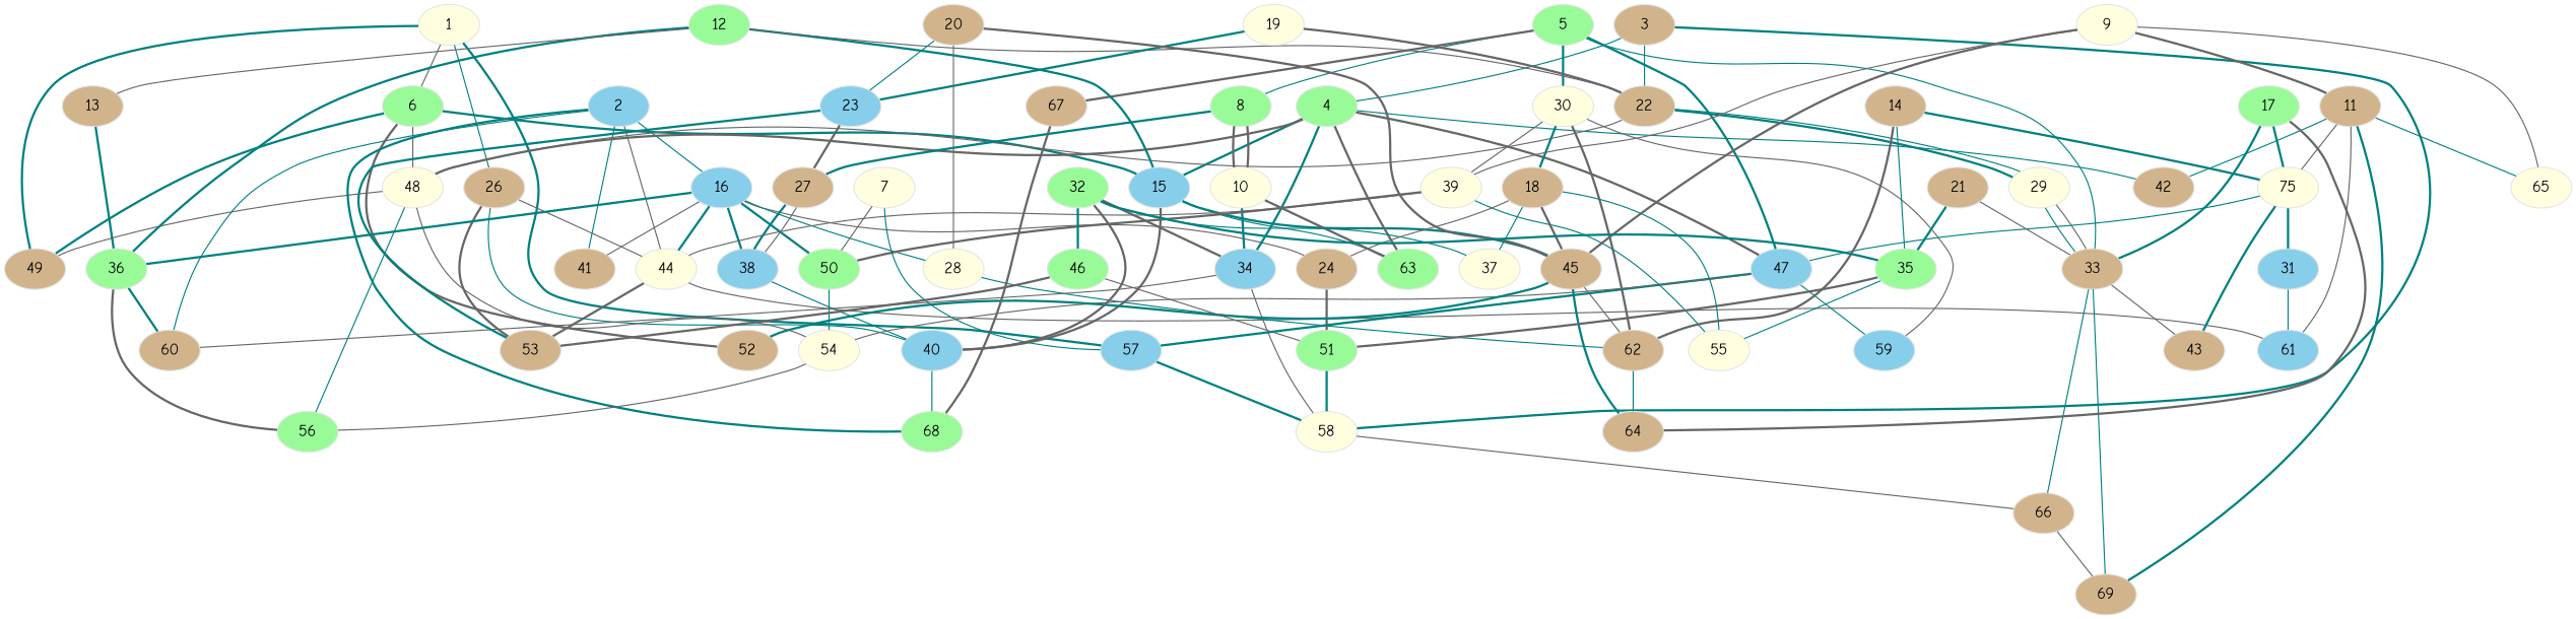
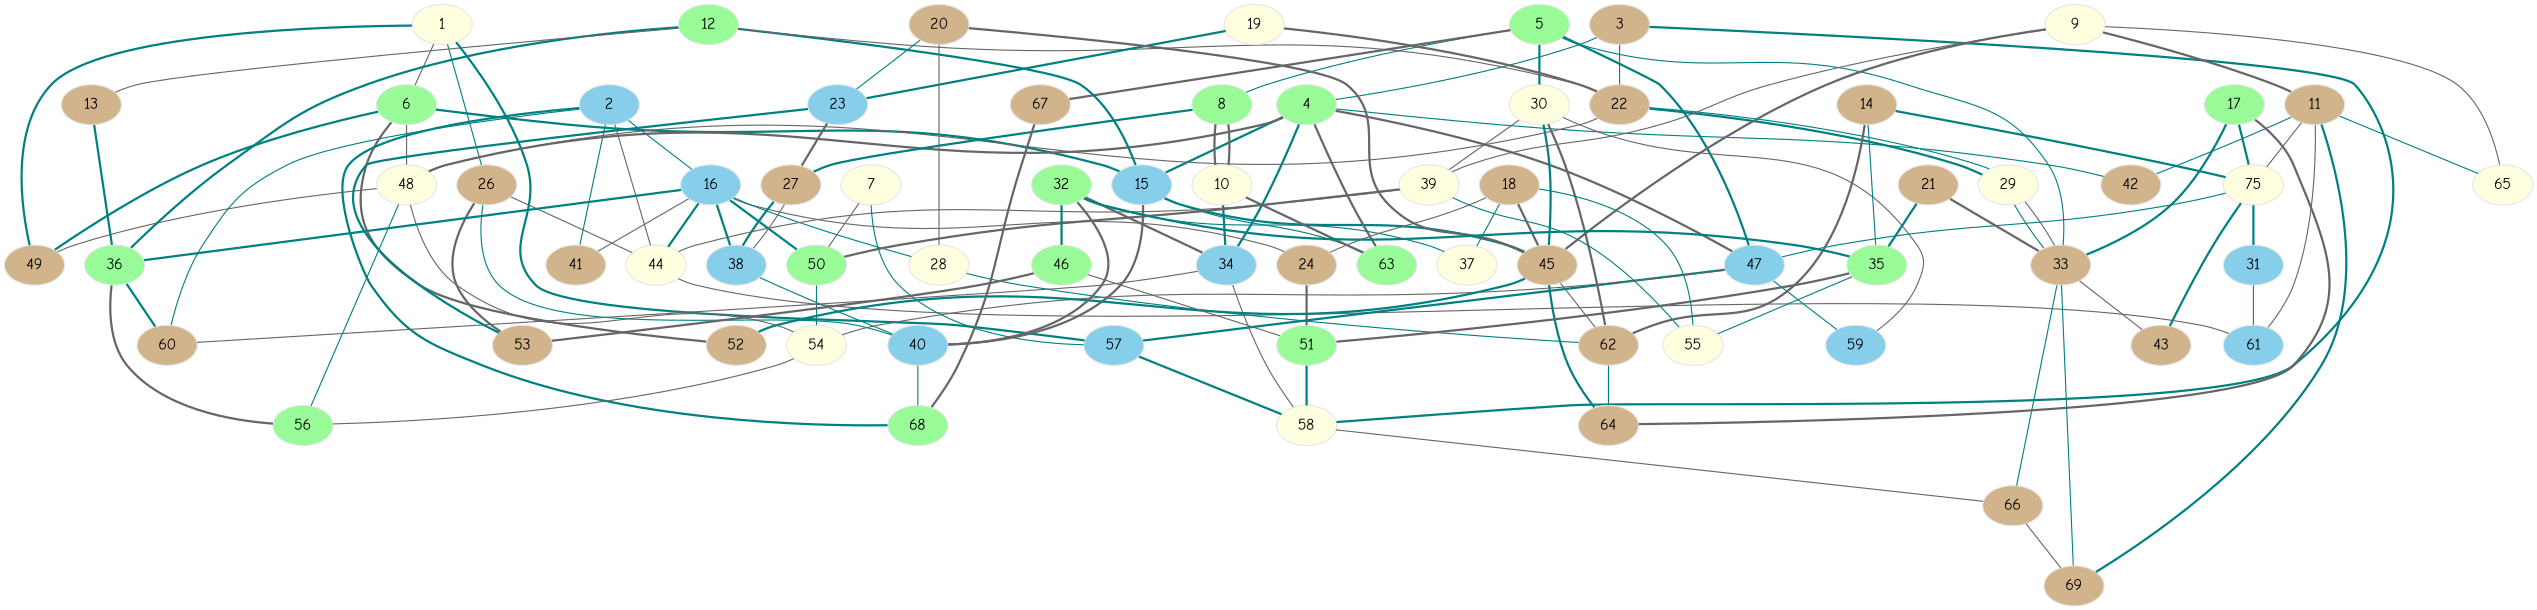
  graph {
    fontname="Comic Neue"
    node [color=gray90 fillcolor=tan fontname="Comic Neue" style=filled]
    edge [color=teal fontname="Comic Neue" style=solid]
    1 [fillcolor=lightyellow]
    6 [fillcolor=palegreen]
    26
    49
    57 [fillcolor=skyblue]
    15 [fillcolor=skyblue]
    48 [fillcolor=lightyellow]
    52
    44 [fillcolor=lightyellow]
    40 [fillcolor=skyblue]
    53
    58 [fillcolor=lightyellow]
    2 [fillcolor=skyblue]
    16 [fillcolor=skyblue]
    41
    60
    68 [fillcolor=palegreen]
    50 [fillcolor=palegreen]
    36 [fillcolor=palegreen]
    24
    28 [fillcolor=lightyellow]
    38 [fillcolor=skyblue]
    61 [fillcolor=skyblue]
    4 [fillcolor=palegreen]
    3
    22
    34 [fillcolor=skyblue]
    42
    47 [fillcolor=skyblue]
    63 [fillcolor=palegreen]
    29 [fillcolor=lightyellow]
    66
    45
    54 [fillcolor=lightyellow]
    59 [fillcolor=skyblue]
    56 [fillcolor=palegreen]
    5 [fillcolor=palegreen]
    8 [fillcolor=palegreen]
    30 [fillcolor=lightyellow]
    33
    67
    10 [fillcolor=lightyellow]
    27
    39 [fillcolor=lightyellow]
    62
    69
    43
    7 [fillcolor=lightyellow]
    9 [fillcolor=lightyellow]
    11
    65 [fillcolor=lightyellow]
    n52 [fillcolor=lightyellow label=75]
    55 [fillcolor=lightyellow]
    64
    31 [fillcolor=skyblue]
    12 [fillcolor=palegreen]
    13
    14
    35 [fillcolor=palegreen]
    51 [fillcolor=palegreen]
    17 [fillcolor=palegreen]
    18
    37 [fillcolor=lightyellow]
    19 [fillcolor=lightyellow]
    23 [fillcolor=skyblue]
    20
    21
    32 [fillcolor=palegreen]
    46 [fillcolor=palegreen]
    1 -- 6 [color=gray40]
    1 -- 26
    1 -- 49 [style=bold]
    1 -- 57 [style=bold]
    6 -- 49 [style=bold]
    6 -- 15 [style=bold]
    6 -- 48 [color=gray40]
    6 -- 52 [color=gray40 style=bold]
    26 -- 44 [color=gray40]
    26 -- 40
    26 -- 53 [color=gray40 style=bold]
    57 -- 58 [style=bold]
    15 -- 40 [color=gray40 style=bold]
    15 -- 63
    15 -- 45 [style=bold]
    48 -- 49 [color=gray40]
    48 -- 54 [color=gray40]
    48 -- 56
-   44 -- 53 [color=gray40 style=bold]
    44 -- 61 [color=gray40]
    40 -- 68
    58 -- 66 [color=gray40]
    2 -- 44 [color=gray40]
    2 -- 16
    2 -- 41
    2 -- 60
    2 -- 68 [style=bold]
    16 -- 44 [style=bold]
    16 -- 41 [color=gray40]
    16 -- 50 [style=bold]
    16 -- 36 [style=bold]
    16 -- 24 [color=gray40]
    16 -- 28
    16 -- 38 [style=bold]
    50 -- 54
    36 -- 60 [style=bold]
    36 -- 56 [color=gray40 style=bold]
    24 -- 51 [color=gray40 style=bold]
    28 -- 62
    38 -- 40
    4 -- 15 [style=bold]
    4 -- 48 [color=gray40 style=bold]
    4 -- 34 [style=bold]
    4 -- 42
    4 -- 47 [color=gray40 style=bold]
    4 -- 63 [color=gray40 style=bold]
    3 -- 58 [style=bold]
    3 -- 4
    3 -- 22
    22 -- 48 [color=gray40]
    22 -- 29 [style=bold]
    22 -- 29
    34 -- 58 [color=gray40]
    34 -- 60 [color=gray40]
    47 -- 57 [style=bold]
    47 -- 54 [color=gray40]
    47 -- 59
    29 -- 33
    29 -- 33 [color=gray40]
    66 -- 69 [color=gray40]
    45 -- 52 [style=bold]
    45 -- 62 [color=gray40]
    45 -- 64 [style=bold]
    54 -- 56 [color=gray40]
    5 -- 47 [style=bold]
    5 -- 8
    5 -- 30 [style=bold]
    5 -- 33
    5 -- 67 [color=gray40 style=bold]
    8 -- 10 [color=gray40 style=bold]
    8 -- 10 [color=gray40 style=bold]
    8 -- 27 [style=bold]
-   30 -- 18 [style=bold]
+   30 -- 45 [style=bold]
    30 -- 59 [color=gray40]
    30 -- 39 [color=gray40]
    30 -- 62 [color=gray40 style=bold]
    33 -- 66
    33 -- 69
    33 -- 43 [color=gray40]
    67 -- 68 [color=gray40 style=bold]
    10 -- 34 [style=bold]
    10 -- 63 [color=gray40 style=bold]
    27 -- 38 [style=bold]
    27 -- 38 [color=gray40]
    39 -- 44 [color=gray40]
    39 -- 50 [color=gray40 style=bold]
    39 -- 55
    62 -- 64
    7 -- 57
    7 -- 50 [color=gray40]
    9 -- 45 [color=gray40 style=bold]
    9 -- 39 [color=gray40]
    9 -- 11 [color=gray40 style=bold]
    9 -- 65 [color=gray40]
    11 -- 61 [color=gray40]
    11 -- 42
    11 -- 69 [style=bold]
    11 -- 65
    11 -- n52 [color=gray40]
    n52 -- 47
    n52 -- 43 [style=bold]
    n52 -- 31 [style=bold]
    31 -- 61
    12 -- 15 [style=bold]
    12 -- 36 [style=bold]
    12 -- 22 [color=gray40]
    12 -- 13 [color=gray40]
    13 -- 36 [style=bold]
    14 -- 62 [color=gray40 style=bold]
    14 -- n52 [style=bold]
    14 -- 35
    35 -- 55
    35 -- 51 [color=gray40 style=bold]
    51 -- 58 [style=bold]
    17 -- 33 [style=bold]
    17 -- n52 [style=bold]
    17 -- 64 [color=gray40 style=bold]
    18 -- 24 [color=gray40]
    18 -- 45 [color=gray40 style=bold]
    18 -- 55
    18 -- 37
    19 -- 22 [color=gray40 style=bold]
    19 -- 23 [style=bold]
    23 -- 53 [style=bold]
    23 -- 27 [color=gray40 style=bold]
    20 -- 28 [color=gray40]
    20 -- 45 [color=gray40 style=bold]
    20 -- 23
-   21 -- 33 [color=gray40]
+   21 -- 33 [color=gray40 style=bold]
    21 -- 35 [style=bold]
    32 -- 40 [color=gray40 style=bold]
    32 -- 34 [color=gray40 style=bold]
    32 -- 35 [style=bold]
    32 -- 37
    32 -- 46 [style=bold]
    46 -- 53 [color=gray40 style=bold]
    46 -- 51 [color=gray40]
  }
